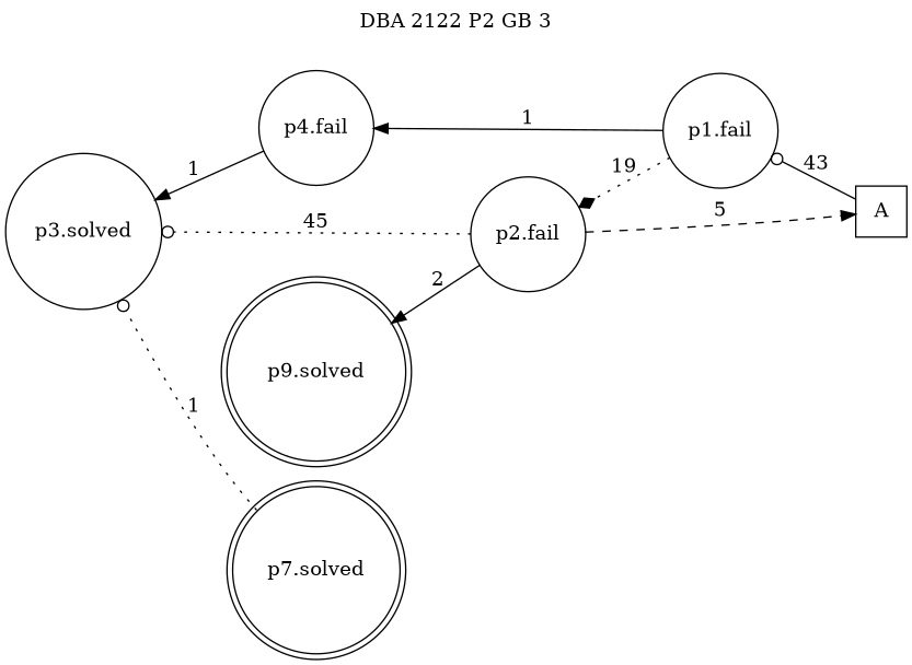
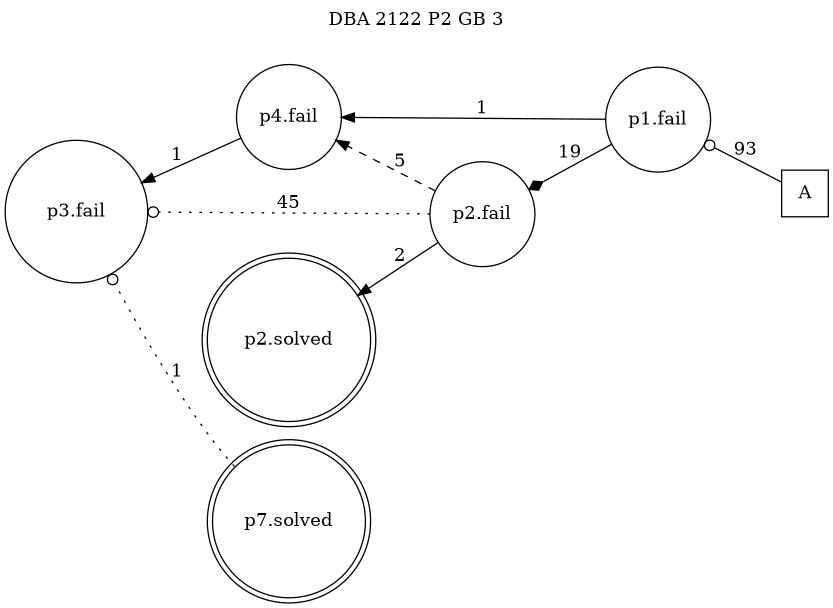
  digraph {
    label=" DBA 2122 P2 GB 3 "
    labelloc=tl
    rankdir=RL
    node [shape=circle]
    edge [arrowhead=normal style=solid]
    n1 [label=A shape=square]
    n2 [label="p1.fail"]
    n3 [label="p2.fail"]
    n4 [label="p4.fail"]
-   n5 [label="p3.solved"]
-   n6 [label="p9.solved" shape=doublecircle]
+   n5 [label="p3.fail"]
+   n6 [label="p2.solved" shape=doublecircle]
    n7 [label="p7.solved" shape=doublecircle]
-   n1 -> n2 [arrowhead=odot label=43]
-   n2 -> n3 [arrowhead=diamond label=19 style=dotted]
+   n1 -> n2 [arrowhead=odot label=93]
+   n2 -> n3 [arrowhead=diamond label=19]
    n2 -> n4 [label=1]
-   n3 -> n1 [label=5 style=dashed]
+   n3 -> n4 [label=5 style=dashed]
    n3 -> n5 [arrowhead=odot label=45 style=dotted]
    n3 -> n6 [label=2]
    n4 -> n5 [label=1]
    n7 -> n5 [arrowhead=odot label=1 style=dotted]
  }
